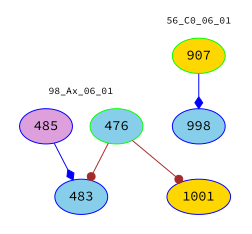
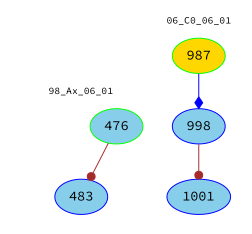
  digraph {
    fontname="Source Code Pro"
    node [color=blue fillcolor=skyblue fontname="Source Code Pro" style=filled]
    edge [arrowhead=dot color=brown fontname="Source Code Pro"]
    n1 [color=green label=476]
-   n2 [fillcolor=plum label=485]
    n3 [label=483]
-   n4 [color=green fillcolor=gold label=907]
+   n4 [color=green fillcolor=gold label=987]
    n5 [label=998]
-   n6 [fillcolor=gold label=1001]
+   n6 [label=1001]
    subgraph cluster_1 {
      color=white
      fontsize=10
      label="98_Ax_06_01"
      n1
-     n2
      n3
    }
    subgraph cluster_2 {
      color=white
      fontsize=10
-     label="56_C0_06_01"
+     label="06_C0_06_01"
      n4
      n5
      n6
    }
    n1 -> n3
-   n2 -> n3 [arrowhead=diamond color=blue]
    n4 -> n5 [arrowhead=diamond color=blue]
-   n1 -> n6
+   n5 -> n6
  }
